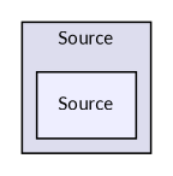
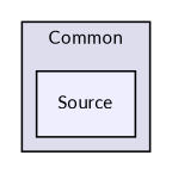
  digraph {
    compound=true
    rankdir=LR
    fontname=Lato
    n1 [fillcolor="#eeeeff" fontname=Lato fontsize=10 label=Source pencolor=black shape=box style=filled]
    subgraph cluster_1 {
      bgcolor="#ddddee"
      fontsize=10
-     label=Source
+     label=Common
      pencolor=black
      n1
    }
  }
